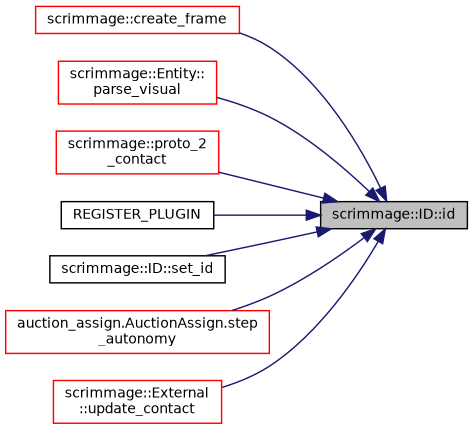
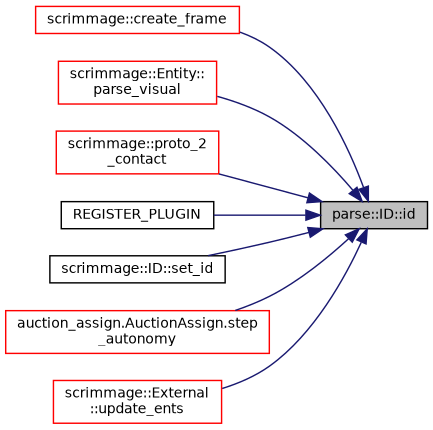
  digraph {
    rankdir=RL
    node [color=red fillcolor=white fontname=Helvetica fontsize=10 shape=record style=filled]
    edge [color=midnightblue dir=back fontname=Helvetica fontsize=10 labelfontname=Helvetica labelfontsize=10 style=solid]
-   n1 [color=black fillcolor=grey75 fontcolor=black height=0.2 label="scrimmage::ID::id" width=0.4]
+   n1 [color=black fillcolor=grey75 fontcolor=black height=0.2 label="parse::ID::id" width=0.4]
    n2 [height=0.2 label="scrimmage::create_frame" width=0.4]
    n3 [height=0.2 label="scrimmage::Entity::\lparse_visual" width=0.4]
    n4 [height=0.2 label="scrimmage::proto_2\l_contact" width=0.4]
    n5 [color=black height=0.2 label=REGISTER_PLUGIN width=0.4]
    n6 [color=black height=0.2 label="scrimmage::ID::set_id" width=0.4]
    n7 [height=0.2 label="auction_assign.AuctionAssign.step\l_autonomy" width=0.4]
-   n8 [height=0.2 label="scrimmage::External\l::update_contact" width=0.4]
+   n8 [height=0.2 label="scrimmage::External\l::update_ents" width=0.4]
    n1 -> n2
    n1 -> n3
    n1 -> n4
    n1 -> n5
    n1 -> n6
    n1 -> n7
    n1 -> n8
  }
